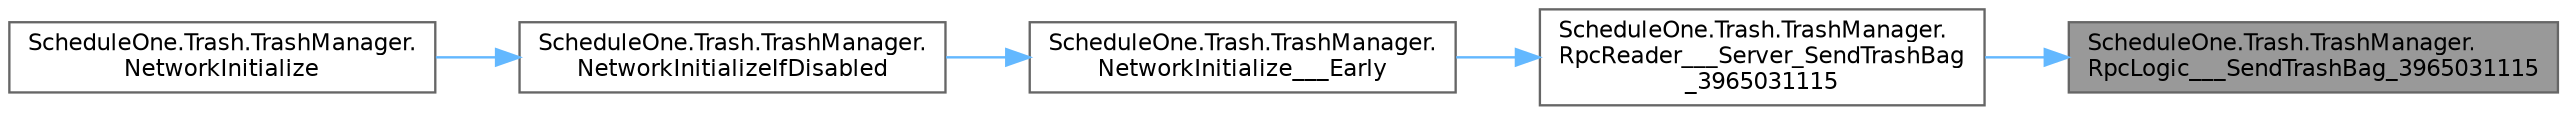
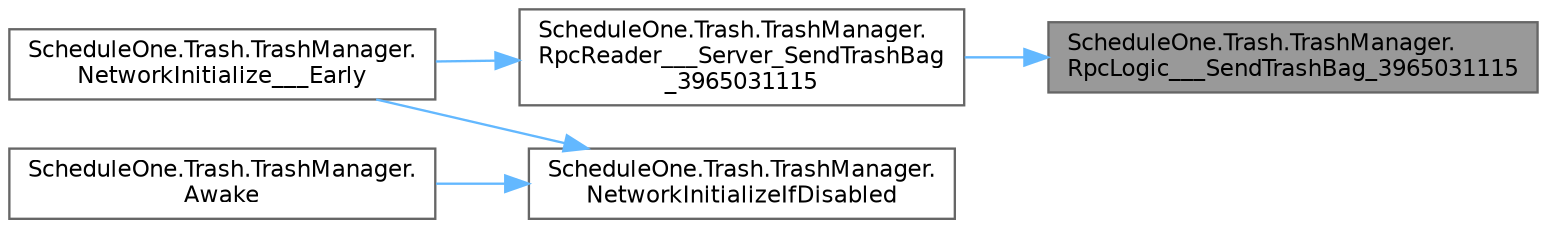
  digraph {
    rankdir=RL
    node [color=grey40 fillcolor=white fontname=Helvetica fontsize=10 shape=box style=filled]
    edge [color=steelblue1 dir=back fontname=Helvetica fontsize=10 labelfontname=Helvetica labelfontsize=10 style=solid]
    n1 [color=gray40 fillcolor=grey60 fontcolor=black height=0.2 label="ScheduleOne.Trash.TrashManager.\lRpcLogic___SendTrashBag_3965031115" width=0.4]
    n2 [height=0.2 label="ScheduleOne.Trash.TrashManager.\lRpcReader___Server_SendTrashBag\l_3965031115" width=0.4]
    n3 [height=0.2 label="ScheduleOne.Trash.TrashManager.\lNetworkInitialize___Early" width=0.4]
    n4 [height=0.2 label="ScheduleOne.Trash.TrashManager.\lNetworkInitializeIfDisabled" width=0.4]
-   n5 [height=0.2 label="ScheduleOne.Trash.TrashManager.\lNetworkInitialize" width=0.4]
+   n5 [height=0.2 label="ScheduleOne.Trash.TrashManager.\lAwake" width=0.4]
    n1 -> n2
    n2 -> n3
-   n3 -> n4
+   n4 -> n3
    n4 -> n5
  }
